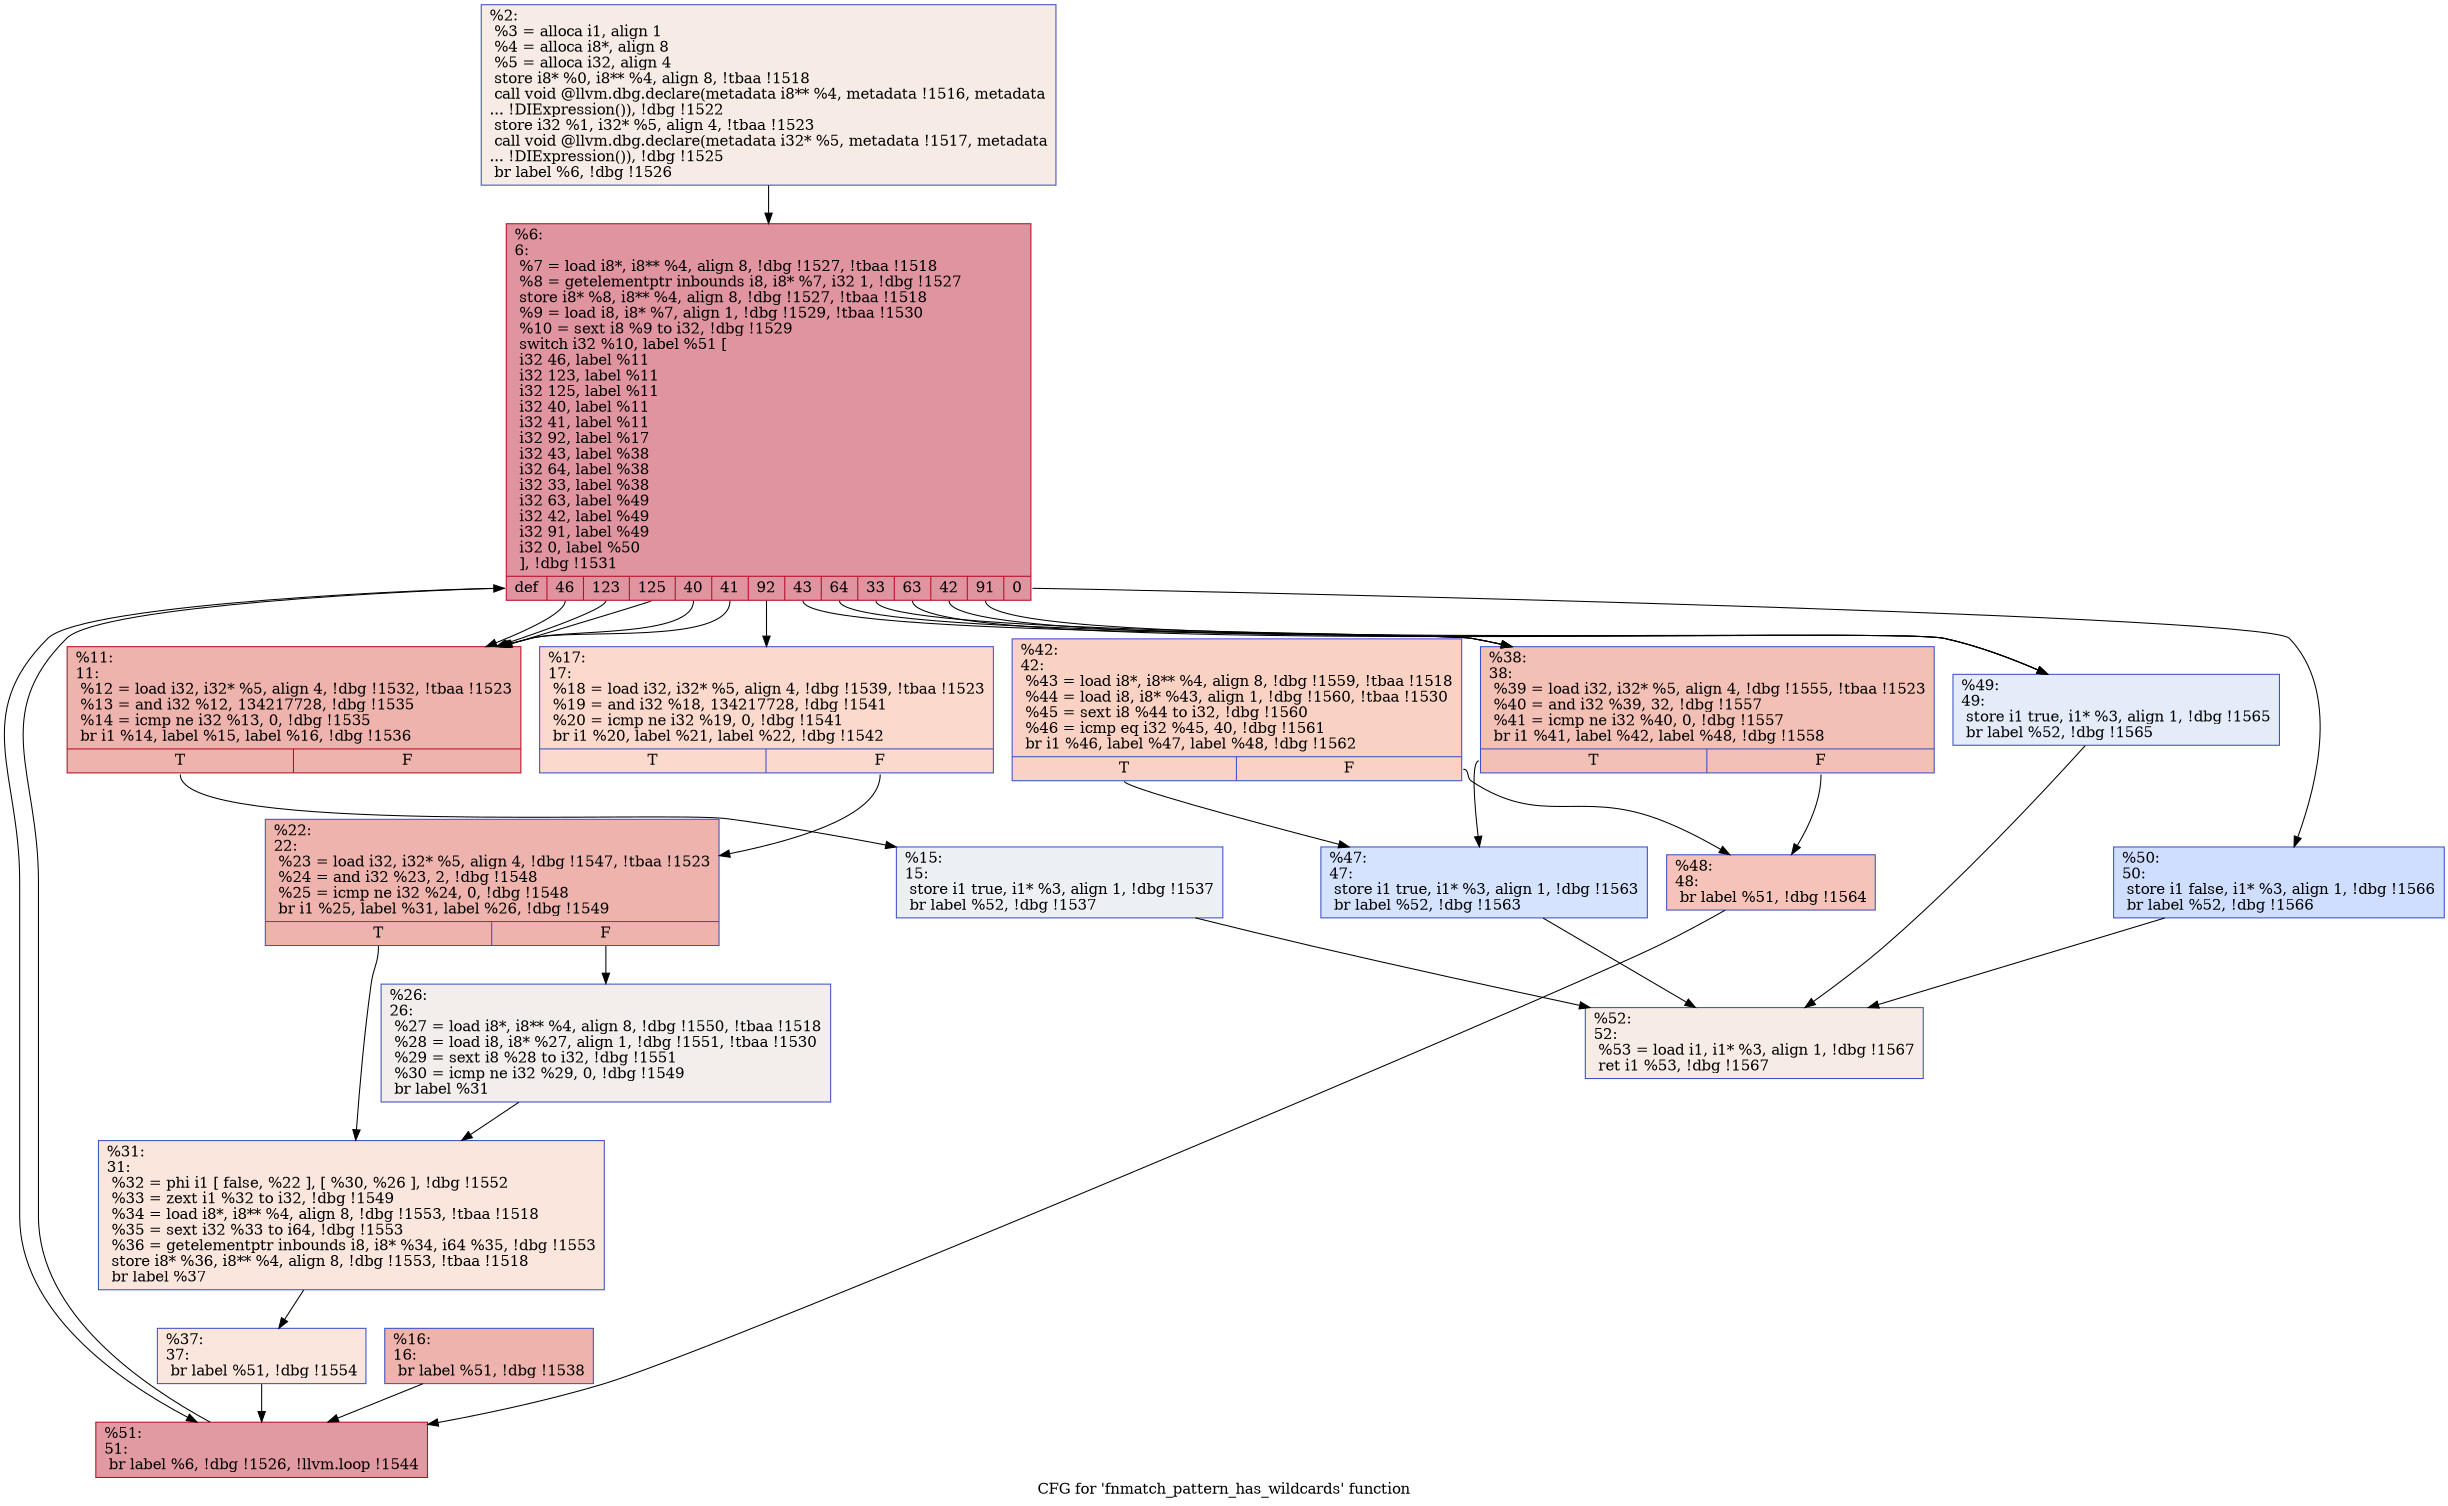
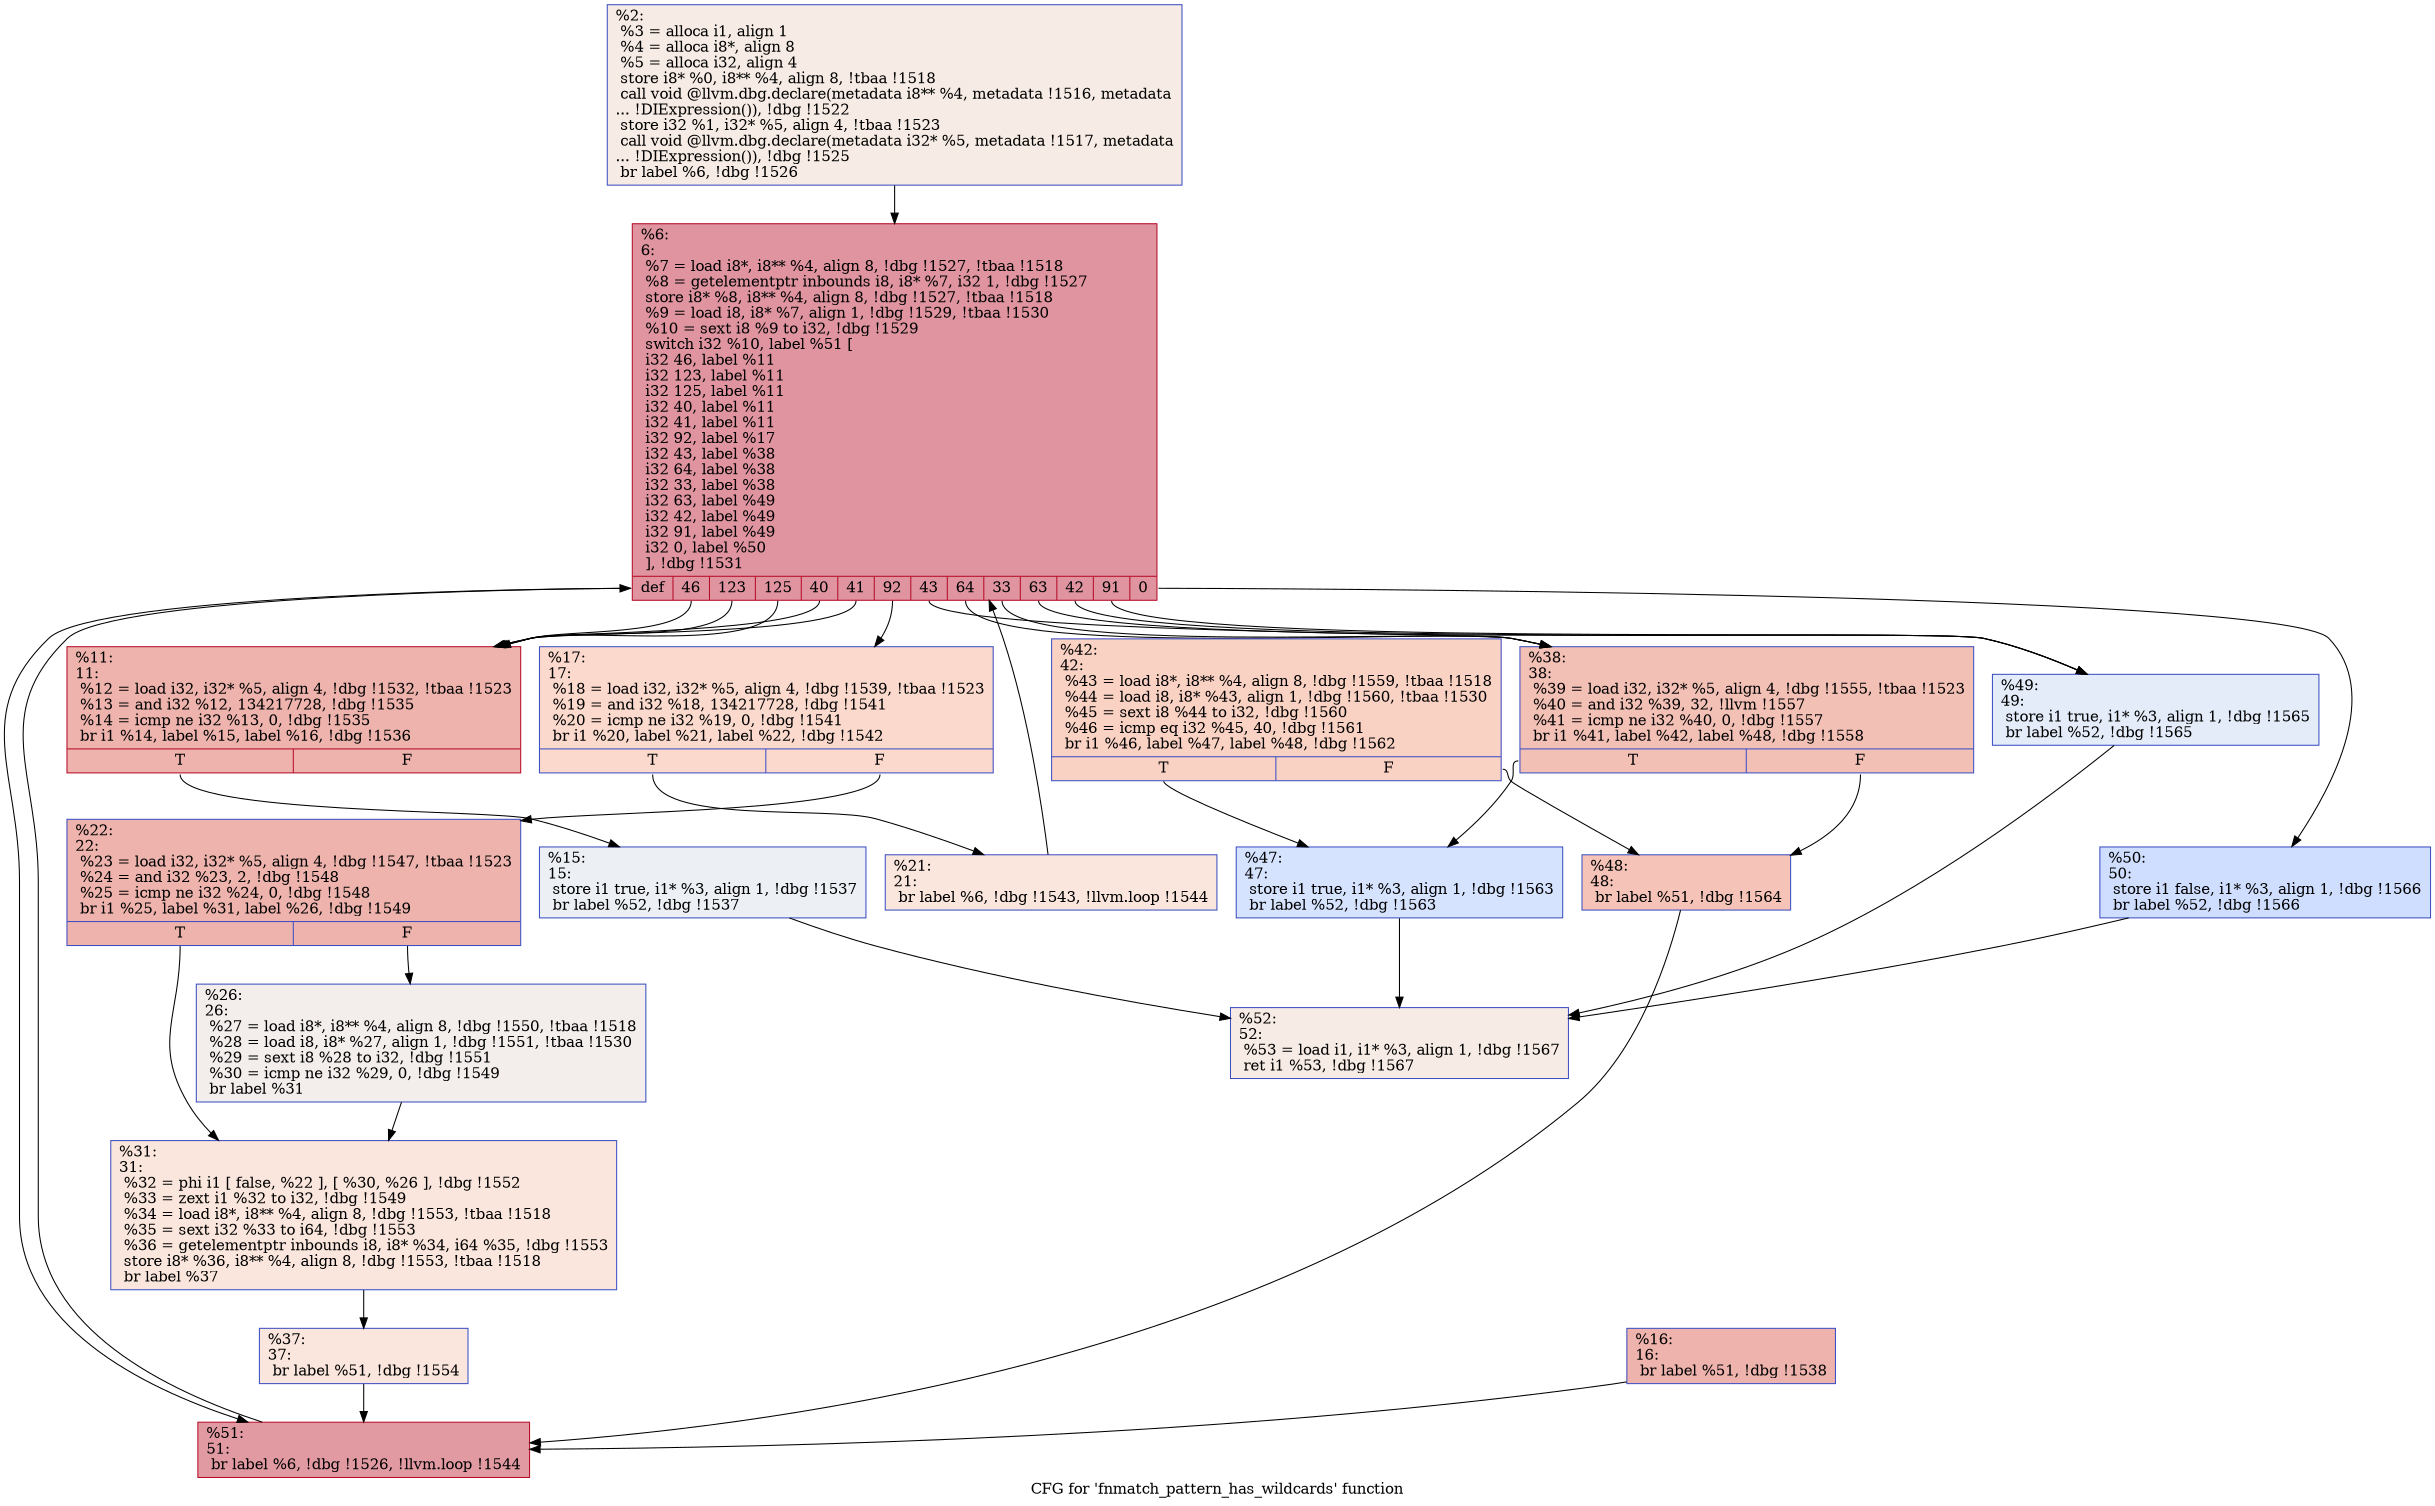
  digraph {
    label="CFG for 'fnmatch_pattern_has_wildcards' function"
    node [color="#3d50c3ff" fillcolor="#d6524470" shape=record style=filled]
    n1 [fillcolor="#ecd3c570" label="{%2:\l  %3 = alloca i1, align 1\l  %4 = alloca i8*, align 8\l  %5 = alloca i32, align 4\l  store i8* %0, i8** %4, align 8, !tbaa !1518\l  call void @llvm.dbg.declare(metadata i8** %4, metadata !1516, metadata\l... !DIExpression()), !dbg !1522\l  store i32 %1, i32* %5, align 4, !tbaa !1523\l  call void @llvm.dbg.declare(metadata i32* %5, metadata !1517, metadata\l... !DIExpression()), !dbg !1525\l  br label %6, !dbg !1526\l}"]
    n2 [color="#b70d28ff" fillcolor="#b70d2870" label="{%6:\l6:                                                \l  %7 = load i8*, i8** %4, align 8, !dbg !1527, !tbaa !1518\l  %8 = getelementptr inbounds i8, i8* %7, i32 1, !dbg !1527\l  store i8* %8, i8** %4, align 8, !dbg !1527, !tbaa !1518\l  %9 = load i8, i8* %7, align 1, !dbg !1529, !tbaa !1530\l  %10 = sext i8 %9 to i32, !dbg !1529\l  switch i32 %10, label %51 [\l    i32 46, label %11\l    i32 123, label %11\l    i32 125, label %11\l    i32 40, label %11\l    i32 41, label %11\l    i32 92, label %17\l    i32 43, label %38\l    i32 64, label %38\l    i32 33, label %38\l    i32 63, label %49\l    i32 42, label %49\l    i32 91, label %49\l    i32 0, label %50\l  ], !dbg !1531\l|{<s0>def|<s1>46|<s2>123|<s3>125|<s4>40|<s5>41|<s6>92|<s7>43|<s8>64|<s9>33|<s10>63|<s11>42|<s12>91|<s13>0}}"]
    n3 [color="#b70d28ff" fillcolor="#bb1b2c70" label="{%51:\l51:                                               \l  br label %6, !dbg !1526, !llvm.loop !1544\l}"]
    n4 [color="#b70d28ff" label="{%11:\l11:                                               \l  %12 = load i32, i32* %5, align 4, !dbg !1532, !tbaa !1523\l  %13 = and i32 %12, 134217728, !dbg !1535\l  %14 = icmp ne i32 %13, 0, !dbg !1535\l  br i1 %14, label %15, label %16, !dbg !1536\l|{<s0>T|<s1>F}}"]
    n5 [fillcolor="#f7ac8e70" label="{%17:\l17:                                               \l  %18 = load i32, i32* %5, align 4, !dbg !1539, !tbaa !1523\l  %19 = and i32 %18, 134217728, !dbg !1541\l  %20 = icmp ne i32 %19, 0, !dbg !1541\l  br i1 %20, label %21, label %22, !dbg !1542\l|{<s0>T|<s1>F}}"]
-   n6 [fillcolor="#e5705870" label="{%38:\l38:                                               \l  %39 = load i32, i32* %5, align 4, !dbg !1555, !tbaa !1523\l  %40 = and i32 %39, 32, !dbg !1557\l  %41 = icmp ne i32 %40, 0, !dbg !1557\l  br i1 %41, label %42, label %48, !dbg !1558\l|{<s0>T|<s1>F}}"]
+   n6 [fillcolor="#e5705870" label="{%38:\l38:                                               \l  %39 = load i32, i32* %5, align 4, !dbg !1555, !tbaa !1523\l  %40 = and i32 %39, 32, !llvm !1557\l  %41 = icmp ne i32 %40, 0, !dbg !1557\l  br i1 %41, label %42, label %48, !dbg !1558\l|{<s0>T|<s1>F}}"]
    n7 [fillcolor="#c1d4f470" label="{%49:\l49:                                               \l  store i1 true, i1* %3, align 1, !dbg !1565\l  br label %52, !dbg !1565\l}"]
    n8 [fillcolor="#93b5fe70" label="{%50:\l50:                                               \l  store i1 false, i1* %3, align 1, !dbg !1566\l  br label %52, !dbg !1566\l}"]
    n9 [fillcolor="#d4dbe670" label="{%15:\l15:                                               \l  store i1 true, i1* %3, align 1, !dbg !1537\l  br label %52, !dbg !1537\l}"]
+   n10 [fillcolor="#f3c7b170" label="{%21:\l21:                                               \l  br label %6, !dbg !1543, !llvm.loop !1544\l}"]
    n11 [label="{%22:\l22:                                               \l  %23 = load i32, i32* %5, align 4, !dbg !1547, !tbaa !1523\l  %24 = and i32 %23, 2, !dbg !1548\l  %25 = icmp ne i32 %24, 0, !dbg !1548\l  br i1 %25, label %31, label %26, !dbg !1549\l|{<s0>T|<s1>F}}"]
    n12 [fillcolor="#e8765c70" label="{%48:\l48:                                               \l  br label %51, !dbg !1564\l}"]
    n13 [fillcolor="#a1c0ff70" label="{%47:\l47:                                               \l  store i1 true, i1* %3, align 1, !dbg !1563\l  br label %52, !dbg !1563\l}"]
    n14 [fillcolor="#ecd3c570" label="{%52:\l52:                                               \l  %53 = load i1, i1* %3, align 1, !dbg !1567\l  ret i1 %53, !dbg !1567\l}"]
    n15 [label="{%16:\l16:                                               \l  br label %51, !dbg !1538\l}"]
    n16 [fillcolor="#f3c7b170" label="{%31:\l31:                                               \l  %32 = phi i1 [ false, %22 ], [ %30, %26 ], !dbg !1552\l  %33 = zext i1 %32 to i32, !dbg !1549\l  %34 = load i8*, i8** %4, align 8, !dbg !1553, !tbaa !1518\l  %35 = sext i32 %33 to i64, !dbg !1553\l  %36 = getelementptr inbounds i8, i8* %34, i64 %35, !dbg !1553\l  store i8* %36, i8** %4, align 8, !dbg !1553, !tbaa !1518\l  br label %37\l}"]
    n17 [fillcolor="#e3d9d370" label="{%26:\l26:                                               \l  %27 = load i8*, i8** %4, align 8, !dbg !1550, !tbaa !1518\l  %28 = load i8, i8* %27, align 1, !dbg !1551, !tbaa !1530\l  %29 = sext i8 %28 to i32, !dbg !1551\l  %30 = icmp ne i32 %29, 0, !dbg !1549\l  br label %31\l}"]
    n18 [fillcolor="#f4987a70" label="{%42:\l42:                                               \l  %43 = load i8*, i8** %4, align 8, !dbg !1559, !tbaa !1518\l  %44 = load i8, i8* %43, align 1, !dbg !1560, !tbaa !1530\l  %45 = sext i8 %44 to i32, !dbg !1560\l  %46 = icmp eq i32 %45, 40, !dbg !1561\l  br i1 %46, label %47, label %48, !dbg !1562\l|{<s0>T|<s1>F}}"]
    n19 [fillcolor="#f3c7b170" label="{%37:\l37:                                               \l  br label %51, !dbg !1554\l}"]
    n1 -> n2
    n2 -> n3 [tailport=s0]
    n2 -> n4 [tailport=s1]
    n2 -> n4 [tailport=s2]
    n2 -> n4 [tailport=s3]
    n2 -> n4 [tailport=s4]
    n2 -> n4 [tailport=s5]
    n2 -> n5 [tailport=s6]
    n2 -> n6 [tailport=s7]
    n2 -> n6 [tailport=s8]
    n2 -> n6 [tailport=s9]
    n2 -> n7 [tailport=s10]
    n2 -> n7 [tailport=s11]
    n2 -> n7 [tailport=s12]
    n2 -> n8 [tailport=s13]
    n3 -> n2
    n4 -> n9 [tailport=s0]
+   n5 -> n10 [tailport=s0]
    n5 -> n11 [tailport=s1]
    n6 -> n12 [tailport=s1]
    n6 -> n13 [tailport=s0]
    n7 -> n14
    n8 -> n14
    n9 -> n14
+   n10 -> n2
    n11 -> n16 [tailport=s0]
    n11 -> n17 [tailport=s1]
    n12 -> n3
    n13 -> n14
    n15 -> n3
    n16 -> n19
    n17 -> n16
    n18 -> n12 [tailport=s1]
    n18 -> n13 [tailport=s0]
    n19 -> n3
  }
